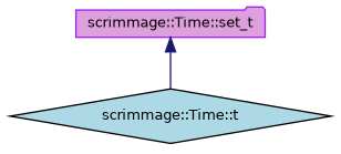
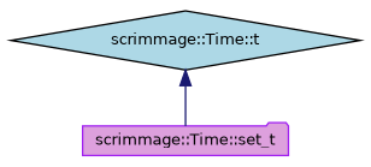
  digraph {
    rankdir=TB
    node [fontname=Helvetica fontsize=10 style=filled]
    n1 [color=black fillcolor=lightblue fontcolor=black height=0.2 label="scrimmage::Time::t" shape=diamond width=0.4]
    n2 [color=purple fillcolor=plum height=0.2 label="scrimmage::Time::set_t" shape=folder width=0.4]
-   n2 -> n1 [color=midnightblue dir=back fontname=Helvetica fontsize=10 labelfontname=Helvetica labelfontsize=10 style=solid]
+   n1 -> n2 [color=midnightblue dir=back fontname=Helvetica fontsize=10 labelfontname=Helvetica labelfontsize=10 style=solid]
  }
